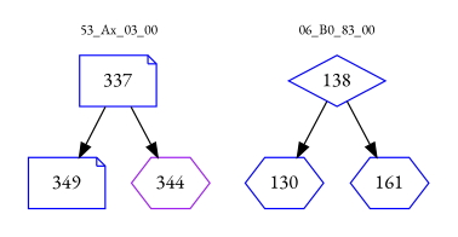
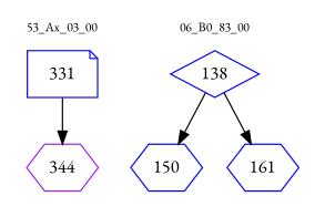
  digraph {
    fontname="EB Garamond"
    node [color=blue fontname="EB Garamond" shape=hexagon]
    edge [color=black fontname="EB Garamond"]
-   n1 [label=337 shape=note]
-   n2 [label=349 shape=note]
+   n1 [label=331 shape=note]
    n3 [color=purple label=344]
    n4 [label=138 shape=diamond]
-   n5 [label=130]
+   n5 [label=150]
    n6 [label=161]
    subgraph cluster_1 {
      color=white
      fontsize=10
      label="53_Ax_03_00"
      n1
-     n2
      n3
    }
    subgraph cluster_2 {
      color=white
      fontsize=10
      label="06_B0_83_00"
      n4
      n5
      n6
    }
-   n1 -> n2
    n1 -> n3
    n4 -> n5
    n4 -> n6
  }
